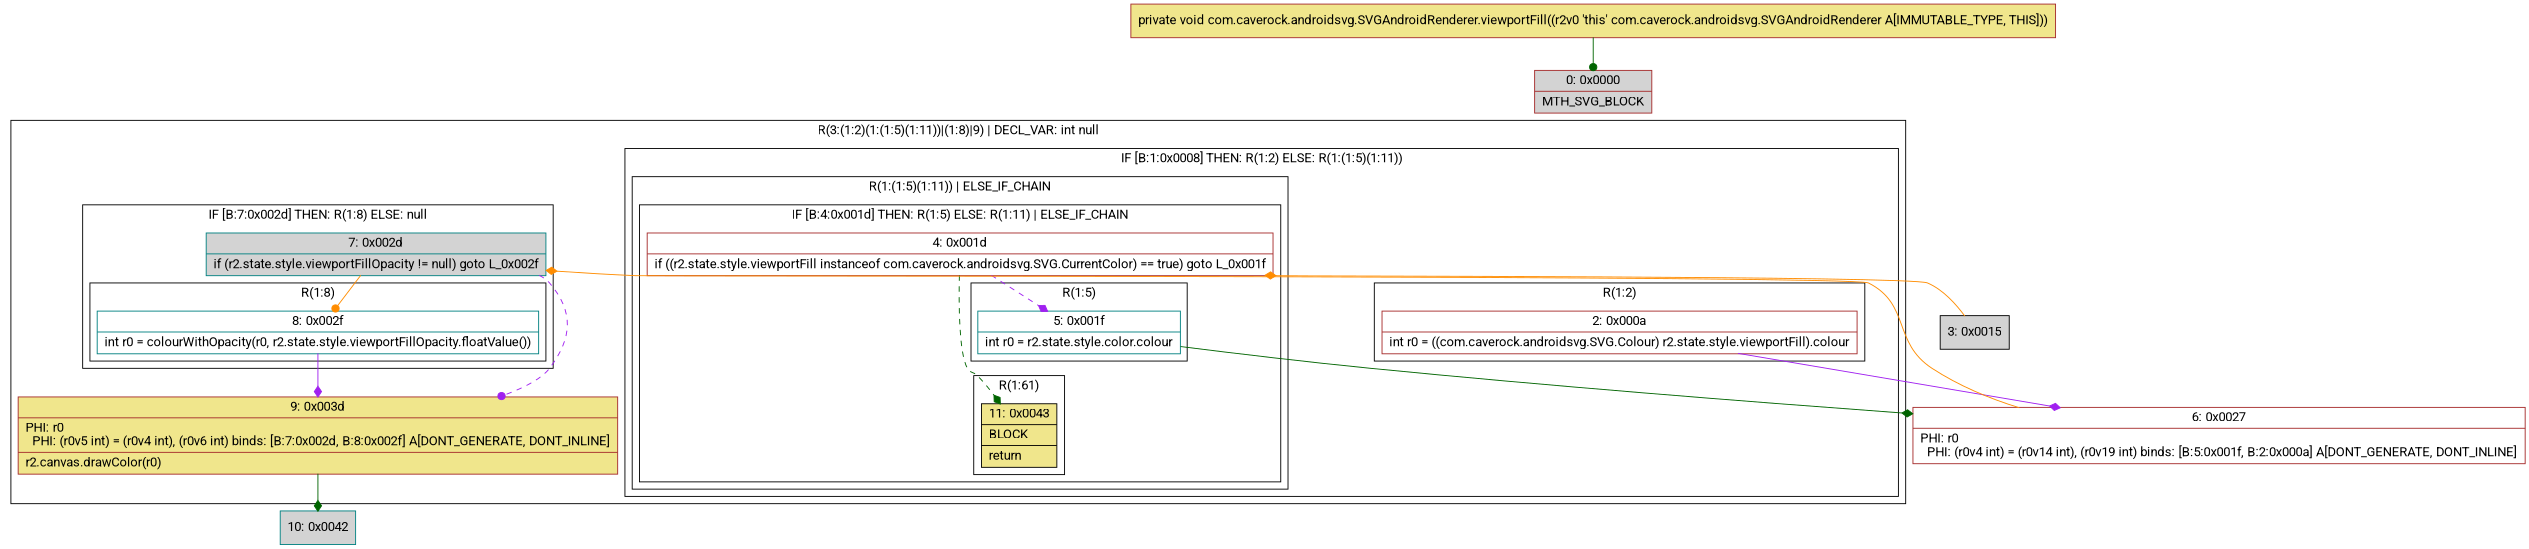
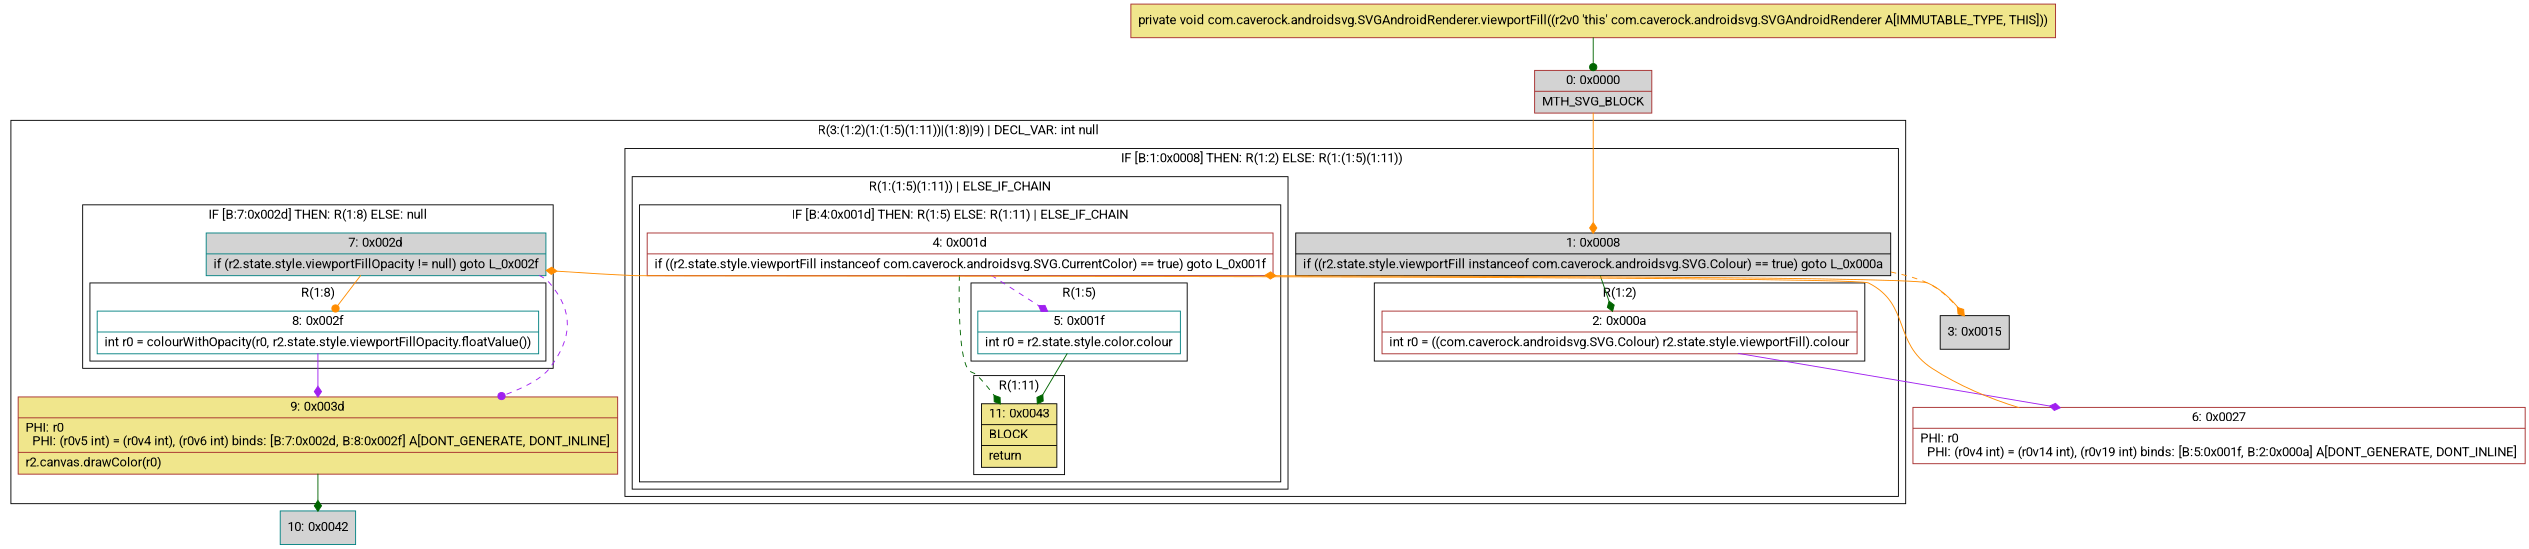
  digraph {
    fontname=Roboto
    node [color=brown fillcolor=white fontname=Roboto shape=record style=filled]
    edge [arrowhead=diamond color=darkgreen fontname=Roboto]
    n1 [label="{2\:\ 0x000a|int r0 = ((com.caverock.androidsvg.SVG.Colour) r2.state.style.viewportFill).colour\l}"]
    n2 [color=teal label="{5\:\ 0x001f|int r0 = r2.state.style.color.colour\l}"]
    n3 [color=black fillcolor=khaki label="{11\:\ 0x0043|BLOCK\l|return\l}"]
    n4 [label="{4\:\ 0x001d|if ((r2.state.style.viewportFill instanceof com.caverock.androidsvg.SVG.CurrentColor) == true) goto L_0x001f\l}"]
+   n5 [color=black fillcolor=lightgrey label="{1\:\ 0x0008|if ((r2.state.style.viewportFill instanceof com.caverock.androidsvg.SVG.Colour) == true) goto L_0x000a\l}"]
    n6 [color=teal label="{8\:\ 0x002f|int r0 = colourWithOpacity(r0, r2.state.style.viewportFillOpacity.floatValue())\l}"]
    n7 [color=teal fillcolor=lightgrey label="{7\:\ 0x002d|if (r2.state.style.viewportFillOpacity != null) goto L_0x002f\l}"]
    n8 [fillcolor=khaki label="{9\:\ 0x003d|PHI: r0 \l  PHI: (r0v5 int) = (r0v4 int), (r0v6 int) binds: [B:7:0x002d, B:8:0x002f] A[DONT_GENERATE, DONT_INLINE]\l|r2.canvas.drawColor(r0)\l}"]
    n9 [label="{6\:\ 0x0027|PHI: r0 \l  PHI: (r0v4 int) = (r0v14 int), (r0v19 int) binds: [B:5:0x001f, B:2:0x000a] A[DONT_GENERATE, DONT_INLINE]\l}"]
    n10 [color=black fillcolor=lightgrey label="{3\:\ 0x0015}"]
    n11 [color=teal fillcolor=lightgrey label="{10\:\ 0x0042}"]
    n12 [fillcolor=lightgrey label="{0\:\ 0x0000|MTH_SVG_BLOCK\l}"]
    n13 [fillcolor=khaki label="{private void com.caverock.androidsvg.SVGAndroidRenderer.viewportFill((r2v0 'this' com.caverock.androidsvg.SVGAndroidRenderer A[IMMUTABLE_TYPE, THIS])) }"]
    subgraph cluster_1 {
      label="R(3:(1:2)(1:(1:5)(1:11))|(1:8)|9) | DECL_VAR: int null\l"
      n8
      subgraph cluster_2 {
        label="IF [B:1:0x0008] THEN: R(1:2) ELSE: R(1:(1:5)(1:11))"
+       n5
        subgraph cluster_3 {
          label="R(1:2)"
          n1
        }
        subgraph cluster_4 {
          label="R(1:(1:5)(1:11)) | ELSE_IF_CHAIN\l"
          subgraph cluster_5 {
            label="IF [B:4:0x001d] THEN: R(1:5) ELSE: R(1:11) | ELSE_IF_CHAIN\l"
            n4
            subgraph cluster_6 {
              label="R(1:5)"
              n2
            }
            subgraph cluster_7 {
-             label="R(1:61)"
+             label="R(1:11)"
              n3
            }
          }
        }
      }
      subgraph cluster_8 {
        label="IF [B:7:0x002d] THEN: R(1:8) ELSE: null"
        n7
        subgraph cluster_9 {
          label="R(1:8)"
          n6
        }
      }
    }
    n1 -> n9 [color=purple]
-   n2 -> n9
+   n2 -> n3
    n4 -> n2 [color=purple style=dashed]
    n4 -> n3 [style=dashed]
+   n5 -> n1
+   n5 -> n10 [color=darkorange style=dashed]
    n6 -> n8 [color=purple]
    n7 -> n6 [arrowhead=dot color=darkorange]
    n7 -> n8 [arrowhead=dot color=purple style=dashed]
    n8 -> n11
    n9 -> n7 [color=darkorange]
    n10 -> n4 [color=darkorange]
+   n12 -> n5 [color=darkorange]
    n13 -> n12 [arrowhead=dot]
  }
